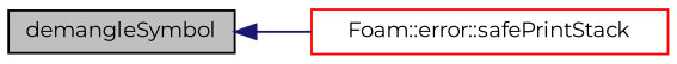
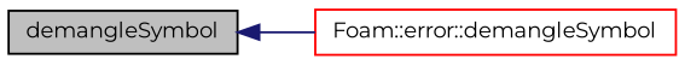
  digraph {
    rankdir=LR
    fontname=Montserrat
    node [fontname=Montserrat fontsize=10 shape=record]
    n1 [color=black fillcolor=grey75 fontcolor=black height=0.2 label=demangleSymbol style=filled width=0.4]
-   n2 [color=red height=0.2 label="Foam::error::safePrintStack" width=0.4]
+   n2 [color=red height=0.2 label="Foam::error::demangleSymbol" width=0.4]
    n1 -> n2 [color=midnightblue dir=back fontname=Montserrat fontsize=10 labelfontname=Helvetica labelfontsize=10 style=solid]
  }
